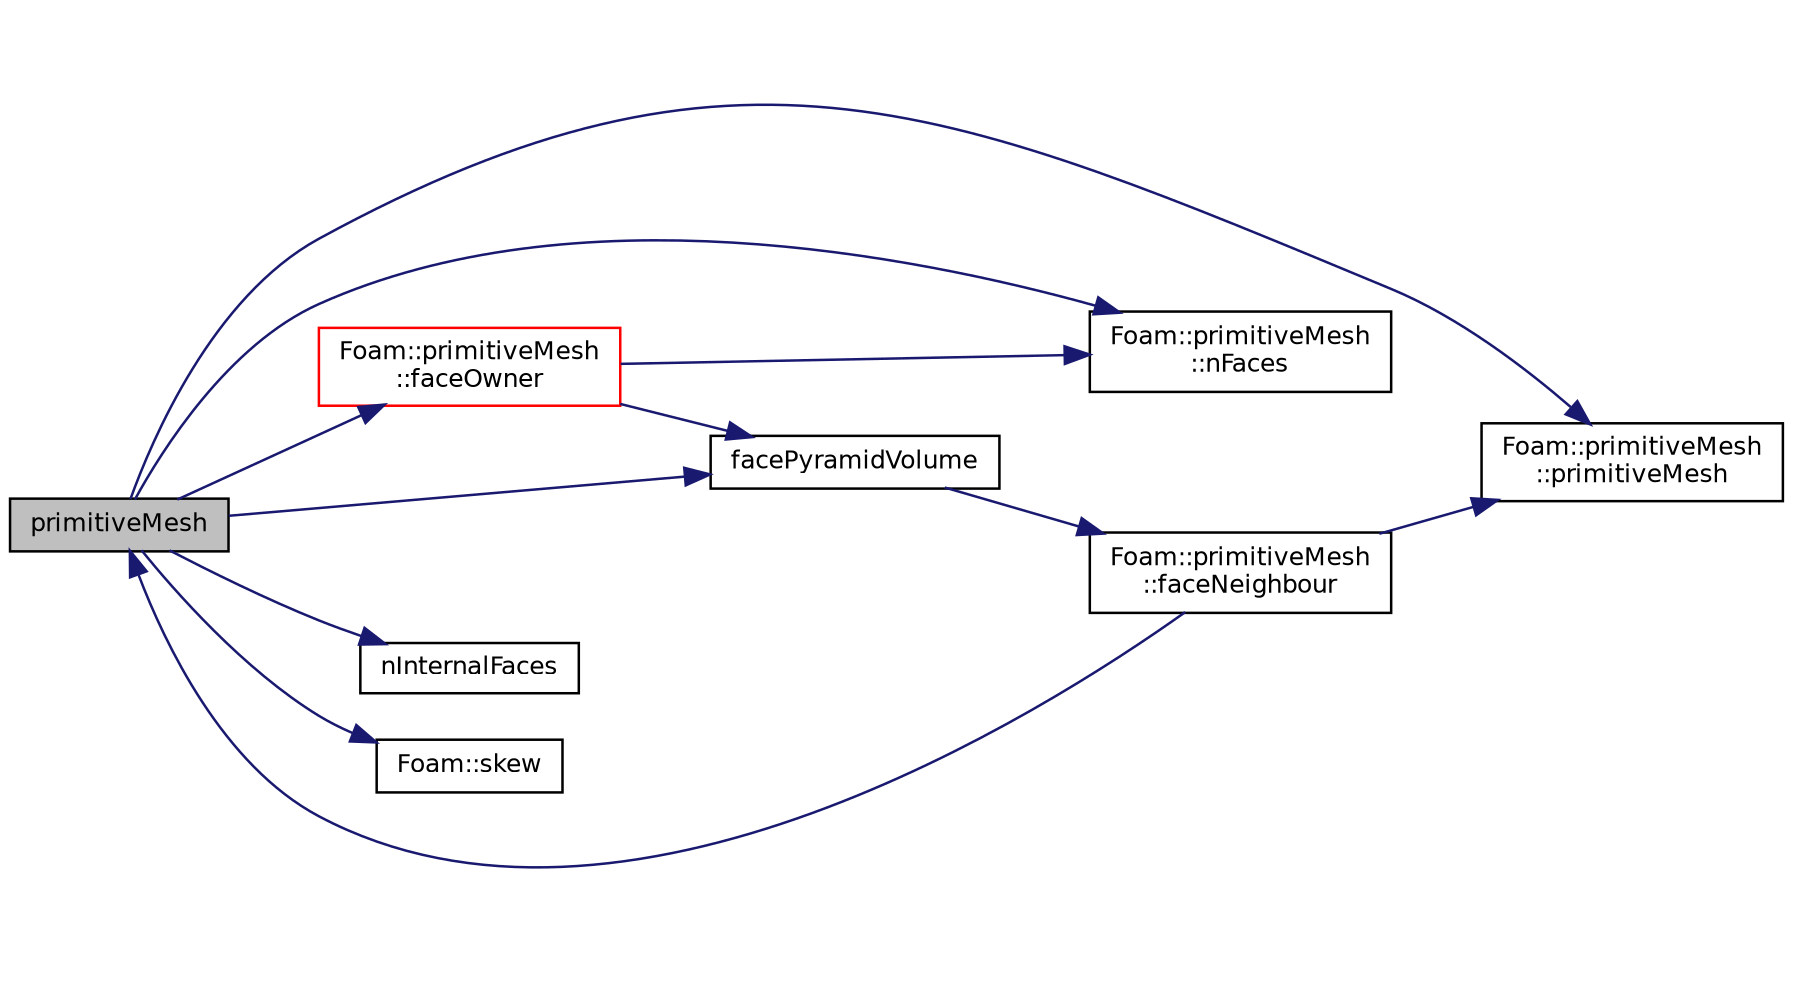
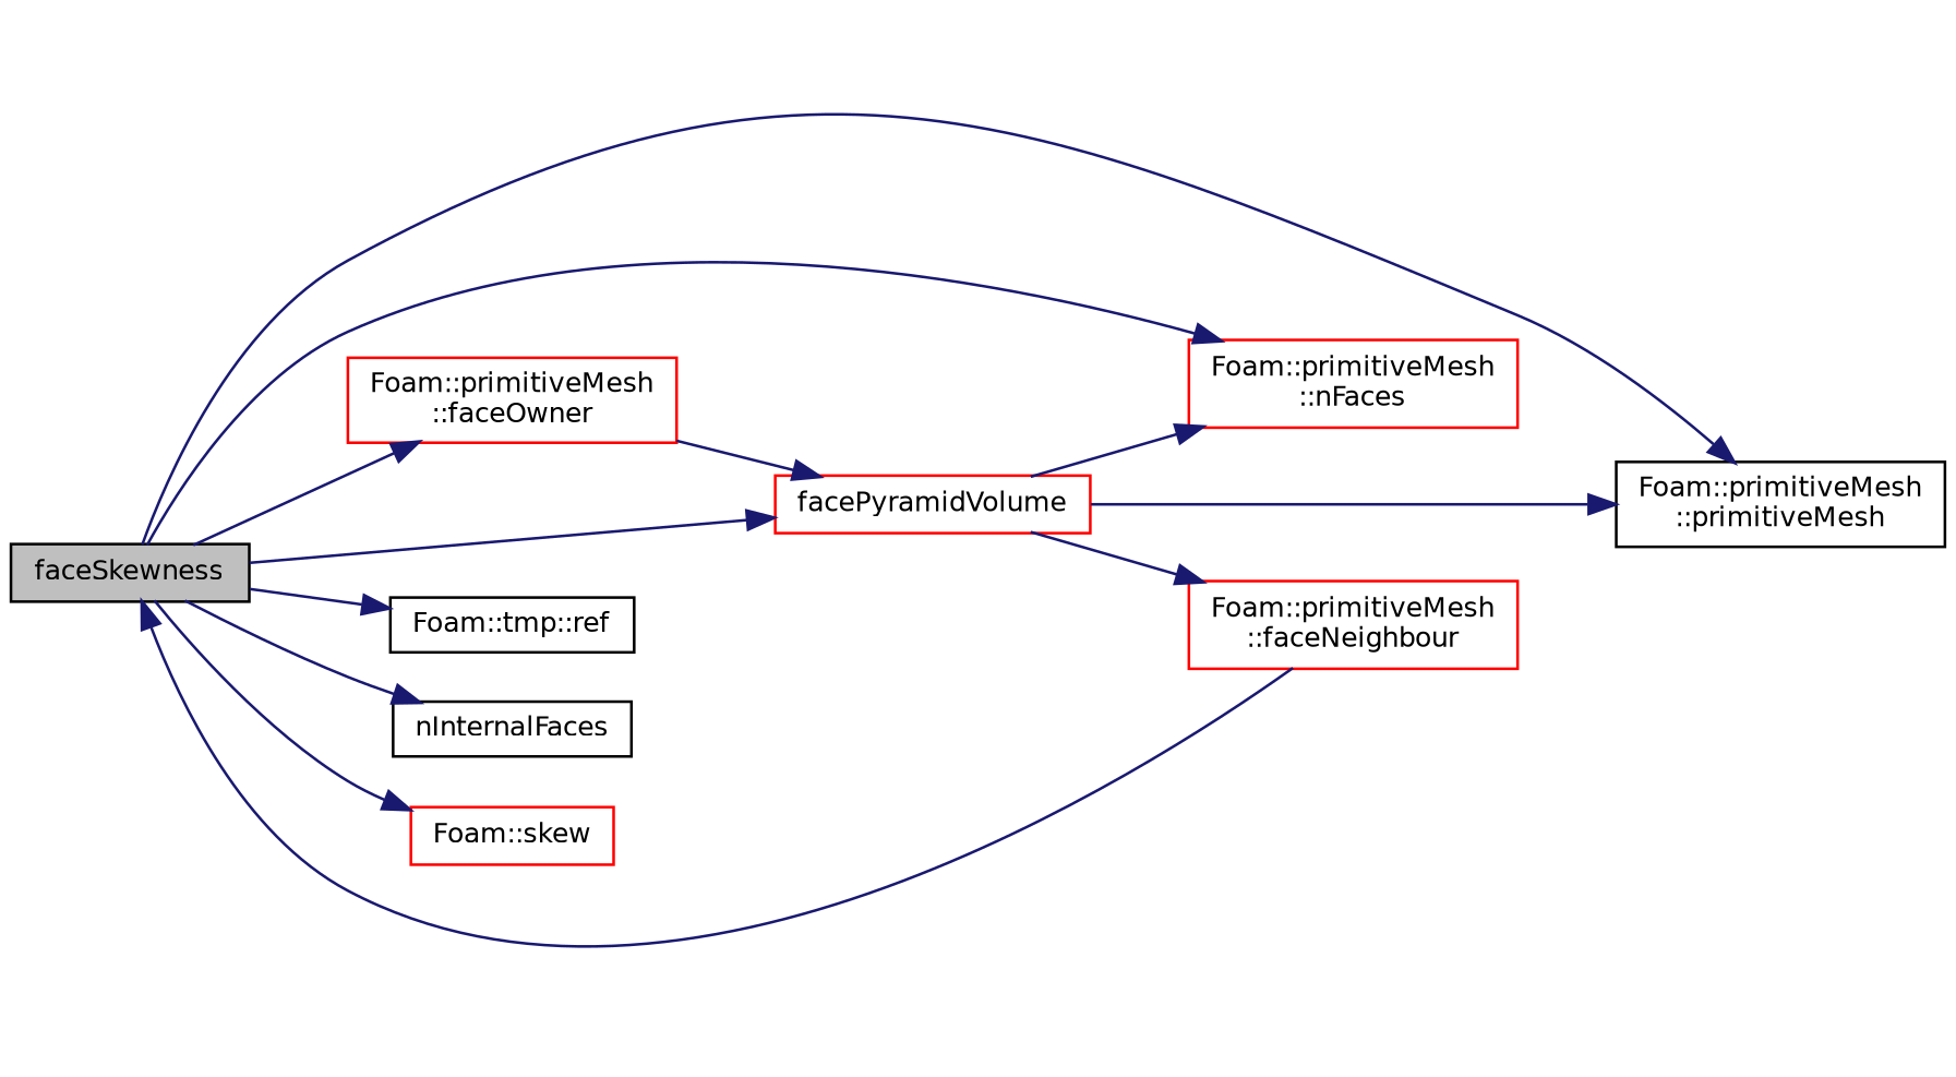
  digraph {
    rankdir=LR
    node [color=black fontname=Helvetica fontsize=10 shape=record]
    edge [color=midnightblue fontname=Helvetica fontsize=10 labelfontname=Helvetica labelfontsize=10 style=solid]
-   n1 [fillcolor=grey75 fontcolor=black height=0.2 label=primitiveMesh style=filled width=0.4]
+   n1 [fillcolor=grey75 fontcolor=black height=0.2 label=faceSkewness style=filled width=0.4]
    n2 [color=red height=0.2 label="Foam::primitiveMesh\l::faceOwner" width=0.4]
-   n3 [height=0.2 label=facePyramidVolume width=0.4]
-   n4 [height=0.2 label="Foam::primitiveMesh\l::nFaces" width=0.4]
+   n3 [color=red height=0.2 label=facePyramidVolume width=0.4]
+   n4 [color=red height=0.2 label="Foam::primitiveMesh\l::nFaces" width=0.4]
    n5 [height=0.2 label="Foam::primitiveMesh\l::primitiveMesh" width=0.4]
+   n6 [height=0.2 label="Foam::tmp::ref" width=0.4]
    n7 [height=0.2 label=nInternalFaces width=0.4]
-   n8 [height=0.2 label="Foam::skew" width=0.4]
-   n9 [height=0.2 label="Foam::primitiveMesh\l::faceNeighbour" width=0.4]
+   n8 [color=red height=0.2 label="Foam::skew" width=0.4]
+   n9 [color=red height=0.2 label="Foam::primitiveMesh\l::faceNeighbour" width=0.4]
    n1 -> n2
    n1 -> n3
    n1 -> n4
    n1 -> n5
+   n1 -> n6
    n1 -> n7
    n1 -> n8
    n2 -> n3
-   n2 -> n4
-   n9 -> n5
+   n3 -> n4
+   n3 -> n5
    n3 -> n9
    n9 -> n1
  }
